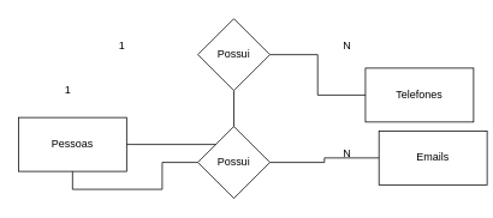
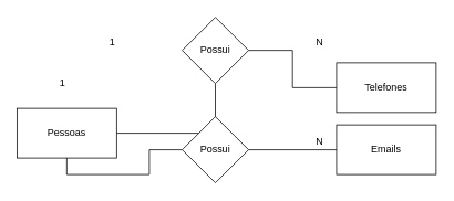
  <mxCell id="0" />
  <mxCell id="1" parent="0" />
  <mxCell id="2" value="" style="edgeStyle=orthogonalEdgeStyle;rounded=0;orthogonalLoop=1;jettySize=auto;html=1;endArrow=none;endFill=0;" parent="1" source="3" target="5" edge="1"><mxGeometry relative="1" as="geometry" /></mxCell>
  <mxCell id="3" value="Pessoas" style="rounded=0;whiteSpace=wrap;html=1;" parent="1" vertex="1"><mxGeometry x="20" y="130" width="120" height="60" as="geometry" /></mxCell>
  <mxCell id="4" value="" style="edgeStyle=orthogonalEdgeStyle;rounded=0;orthogonalLoop=1;jettySize=auto;html=1;endArrow=none;endFill=0;" parent="1" source="5" target="6" edge="1"><mxGeometry relative="1" as="geometry" /></mxCell>
  <mxCell id="5" value="Possui" style="rhombus;whiteSpace=wrap;html=1;" parent="1" vertex="1"><mxGeometry x="219" y="20" width="80" height="80" as="geometry" /></mxCell>
  <mxCell id="6" value="Telefones" style="rounded=0;whiteSpace=wrap;html=1;" parent="1" vertex="1"><mxGeometry x="405" y="75" width="120" height="60" as="geometry" /></mxCell>
  <mxCell id="7" value="1" style="text;html=1;strokeColor=none;fillColor=none;align=center;verticalAlign=middle;whiteSpace=wrap;rounded=0;" parent="1" vertex="1"><mxGeometry x="115" y="40" width="40" height="20" as="geometry" /></mxCell>
  <mxCell id="8" value="N" style="text;html=1;strokeColor=none;fillColor=none;align=center;verticalAlign=middle;whiteSpace=wrap;rounded=0;" parent="1" vertex="1"><mxGeometry x="365" y="40" width="40" height="20" as="geometry" /></mxCell>
- <mxCell id="9" value="Emails" style="rounded=0;whiteSpace=wrap;html=1;" vertex="1" parent="1"><mxGeometry x="420" y="145" width="120" height="60" as="geometry" /></mxCell>
+ <mxCell id="9" value="Emails" style="rounded=0;whiteSpace=wrap;html=1;" vertex="1" parent="1"><mxGeometry x="405" y="150" width="120" height="60" as="geometry" /></mxCell>
  <mxCell id="10" value="" style="edgeStyle=orthogonalEdgeStyle;rounded=0;orthogonalLoop=1;jettySize=auto;html=1;endArrow=none;endFill=0;" edge="1" parent="1" source="12" target="9"><mxGeometry relative="1" as="geometry" /></mxCell>
  <mxCell id="11" style="edgeStyle=orthogonalEdgeStyle;rounded=0;orthogonalLoop=1;jettySize=auto;html=1;entryX=0.5;entryY=1;entryDx=0;entryDy=0;endArrow=none;endFill=0;" edge="1" parent="1" source="12" target="3"><mxGeometry relative="1" as="geometry" /></mxCell>
  <mxCell id="12" value="Possui" style="rhombus;whiteSpace=wrap;html=1;" vertex="1" parent="1"><mxGeometry x="219" y="140" width="80" height="80" as="geometry" /></mxCell>
  <mxCell id="13" value="N" style="text;html=1;strokeColor=none;fillColor=none;align=center;verticalAlign=middle;whiteSpace=wrap;rounded=0;" vertex="1" parent="1"><mxGeometry x="365" y="160" width="40" height="20" as="geometry" /></mxCell>
  <mxCell id="14" value="1" style="text;html=1;strokeColor=none;fillColor=none;align=center;verticalAlign=middle;whiteSpace=wrap;rounded=0;" vertex="1" parent="1"><mxGeometry x="55" y="90" width="40" height="20" as="geometry" /></mxCell>
